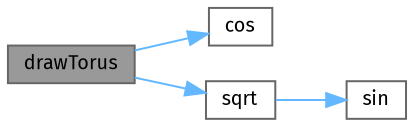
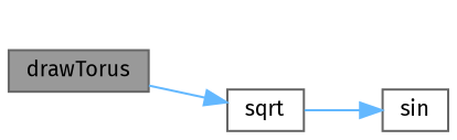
  digraph {
    fontname="Fira Sans"
    rankdir=LR
    node [color=grey40 fillcolor=white fontname="Fira Sans" fontsize=10 shape=box style=filled]
    edge [color=steelblue1 fontname="Fira Sans" fontsize=10 labelfontname=Helvetica labelfontsize=10 style=solid]
    n1 [color=gray40 fillcolor=grey60 fontcolor=black height=0.2 label=drawTorus width=0.4]
-   n2 [height=0.2 label=cos width=0.4]
    n3 [height=0.2 label=sqrt width=0.4]
    n4 [height=0.2 label=sin width=0.4]
-   n1 -> n2
    n1 -> n3
    n3 -> n4
  }
